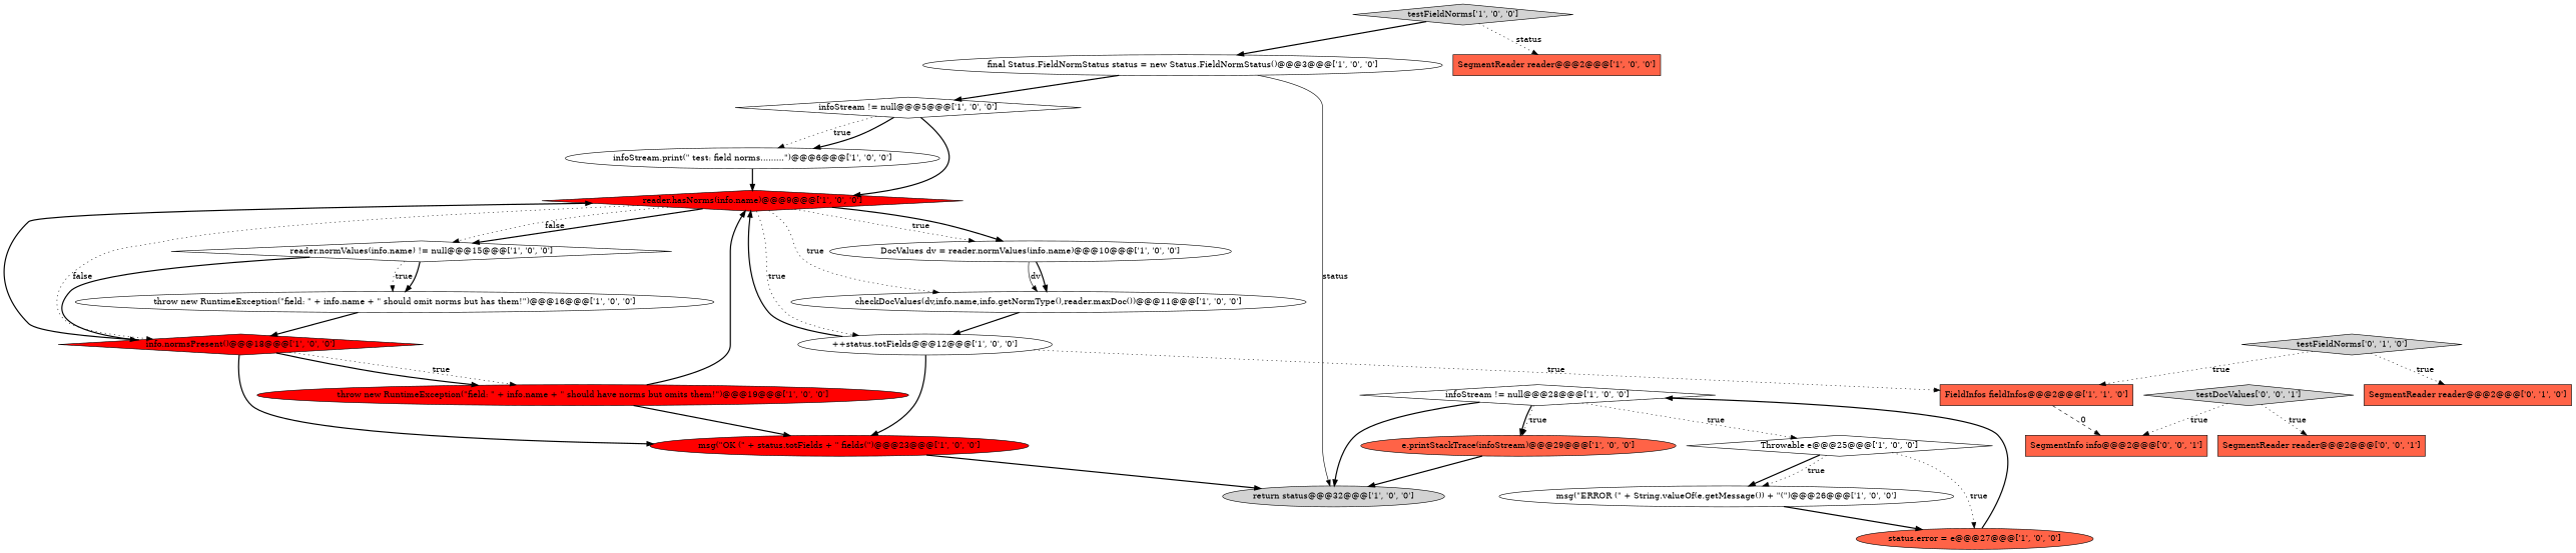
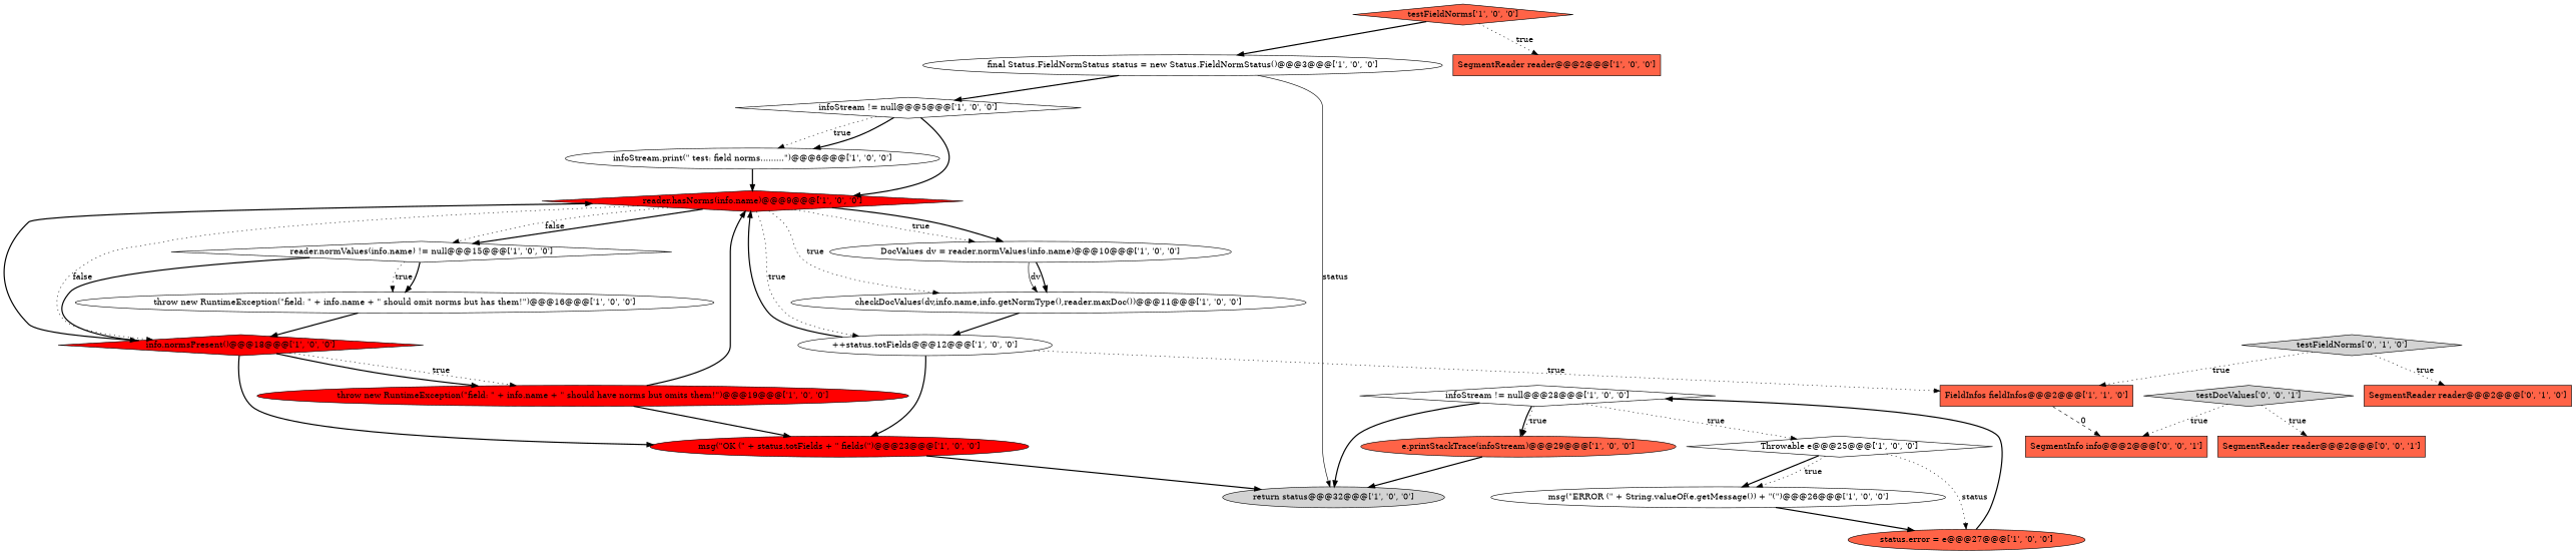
  digraph {
    fontname="DejaVu Serif"
    node [fillcolor=white fontname="DejaVu Serif" shape=ellipse style=filled]
    edge [fontname="DejaVu Serif" style=bold]
    n1 [label="infoStream != null@@@28@@@['1', '0', '0']" shape=diamond]
    n2 [fillcolor=tomato label="e.printStackTrace(infoStream)@@@29@@@['1', '0', '0']"]
    n3 [fillcolor=lightgray label="return status@@@32@@@['1', '0', '0']"]
    n4 [label="Throwable e@@@25@@@['1', '0', '0']" shape=diamond]
    n5 [fillcolor=tomato label="FieldInfos fieldInfos@@@2@@@['1', '1', '0']" shape=box]
    n6 [fillcolor=tomato label="SegmentInfo info@@@2@@@['0', '0', '1']" shape=box]
-   n7 [fillcolor=lightgray label="testFieldNorms['1', '0', '0']" shape=diamond]
+   n7 [fillcolor=tomato label="testFieldNorms['1', '0', '0']" shape=diamond]
    n8 [fillcolor=tomato label="SegmentReader reader@@@2@@@['1', '0', '0']" shape=box]
    n9 [label="final Status.FieldNormStatus status = new Status.FieldNormStatus()@@@3@@@['1', '0', '0']"]
    n10 [label="infoStream != null@@@5@@@['1', '0', '0']" shape=diamond]
    n11 [fillcolor=tomato label="SegmentReader reader@@@2@@@['0', '1', '0']" shape=box]
    n12 [label="throw new RuntimeException(\"field: \" + info.name + \" should omit norms but has them!\")@@@16@@@['1', '0', '0']"]
    n13 [fillcolor=red label="info.normsPresent()@@@18@@@['1', '0', '0']" shape=diamond]
    n14 [fillcolor=red label="reader.hasNorms(info.name)@@@9@@@['1', '0', '0']" shape=diamond]
    n15 [fillcolor=red label="msg(\"OK (\" + status.totFields + \" fields(\")@@@23@@@['1', '0', '0']"]
    n16 [fillcolor=red label="throw new RuntimeException(\"field: \" + info.name + \" should have norms but omits them!\")@@@19@@@['1', '0', '0']"]
    n17 [label="checkDocValues(dv,info.name,info.getNormType(),reader.maxDoc())@@@11@@@['1', '0', '0']"]
    n18 [label="++status.totFields@@@12@@@['1', '0', '0']"]
    n19 [fillcolor=lightgray label="testDocValues['0', '0', '1']" shape=diamond]
    n20 [fillcolor=tomato label="SegmentReader reader@@@2@@@['0', '0', '1']" shape=box]
    n21 [label="DocValues dv = reader.normValues(info.name)@@@10@@@['1', '0', '0']"]
    n22 [label="infoStream.print(\" test: field norms.........\")@@@6@@@['1', '0', '0']"]
    n23 [label="reader.normValues(info.name) != null@@@15@@@['1', '0', '0']" shape=diamond]
    n24 [fillcolor=lightgray label="testFieldNorms['0', '1', '0']" shape=diamond]
    n25 [label="msg(\"ERROR (\" + String.valueOf(e.getMessage()) + \"(\")@@@26@@@['1', '0', '0']"]
    n26 [fillcolor=tomato label="status.error = e@@@27@@@['1', '0', '0']"]
    n1 -> n2
    n1 -> n2 [label=true style=dotted]
    n1 -> n3
    n1 -> n4 [label=true style=dotted]
    n2 -> n3
    n4 -> n25
    n4 -> n25 [label=true style=dotted]
-   n4 -> n26 [label=true style=dotted]
+   n4 -> n26 [label=status style=dotted]
    n5 -> n6 [label=0 style=dashed]
-   n7 -> n8 [label=status style=dotted]
+   n7 -> n8 [label=true style=dotted]
    n7 -> n9
    n9 -> n3 [label=status style=solid]
    n9 -> n10
    n10 -> n14
    n10 -> n22
    n10 -> n22 [label=true style=dotted]
    n12 -> n13
    n13 -> n14
    n13 -> n15
    n13 -> n16 [label=true style=dotted]
    n13 -> n16
    n14 -> n13 [label=false style=dotted]
    n14 -> n17 [label=true style=dotted]
    n14 -> n18 [label=true style=dotted]
    n14 -> n21
    n14 -> n21 [label=true style=dotted]
    n14 -> n23
    n14 -> n23 [label=false style=dotted]
    n15 -> n3
    n16 -> n14
    n16 -> n15
    n17 -> n18
    n18 -> n5 [label=true style=dotted]
    n18 -> n14
    n18 -> n15
    n19 -> n6 [label=true style=dotted]
    n19 -> n20 [label=true style=dotted]
    n21 -> n17 [label=dv style=solid]
    n21 -> n17
    n22 -> n14
    n23 -> n12 [label=true style=dotted]
    n23 -> n12
    n23 -> n13
    n24 -> n5 [label=true style=dotted]
    n24 -> n11 [label=true style=dotted]
    n25 -> n26
    n26 -> n1
  }
